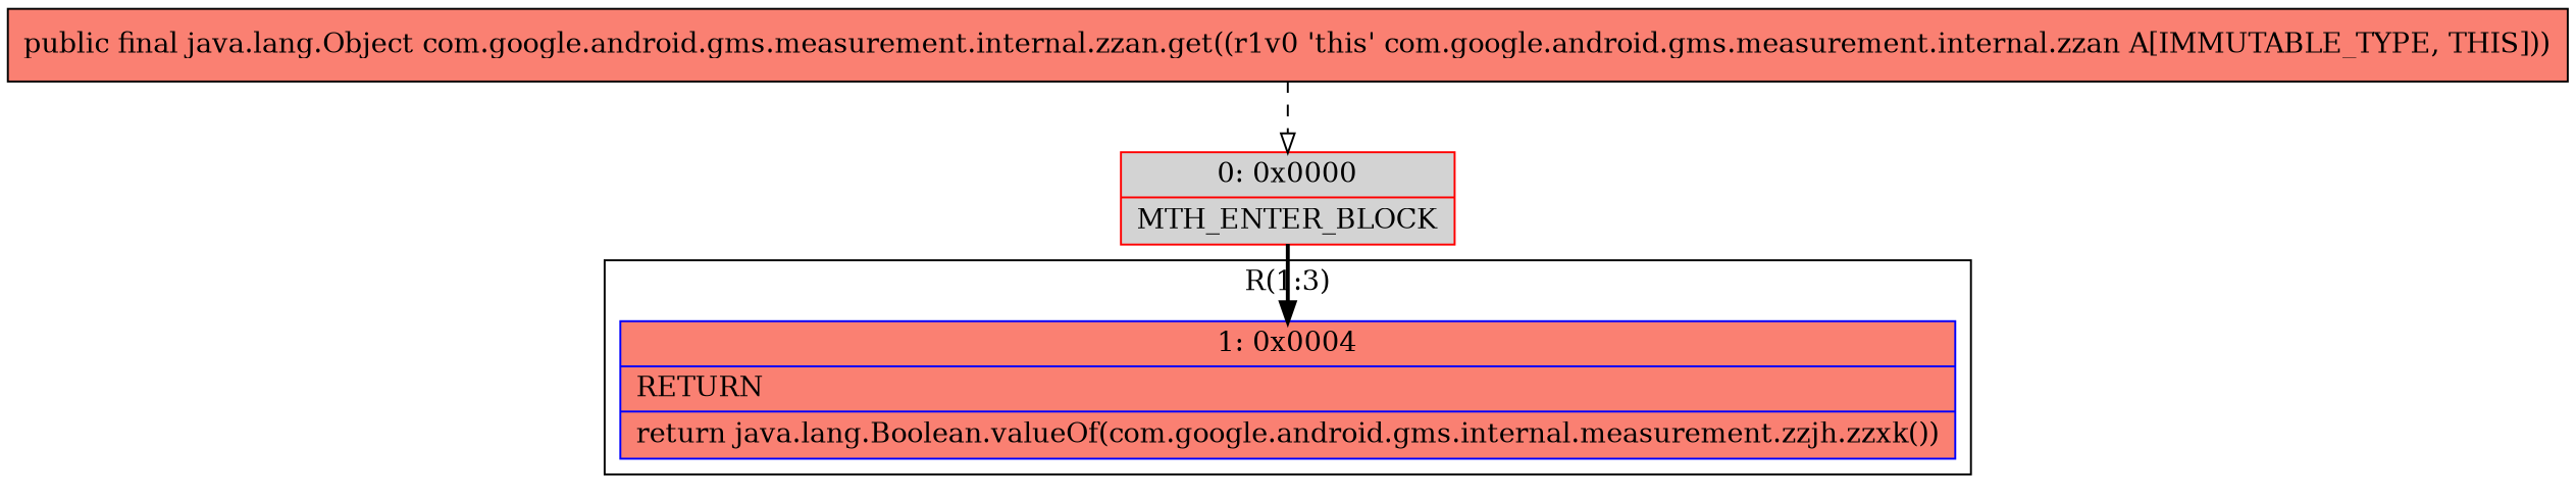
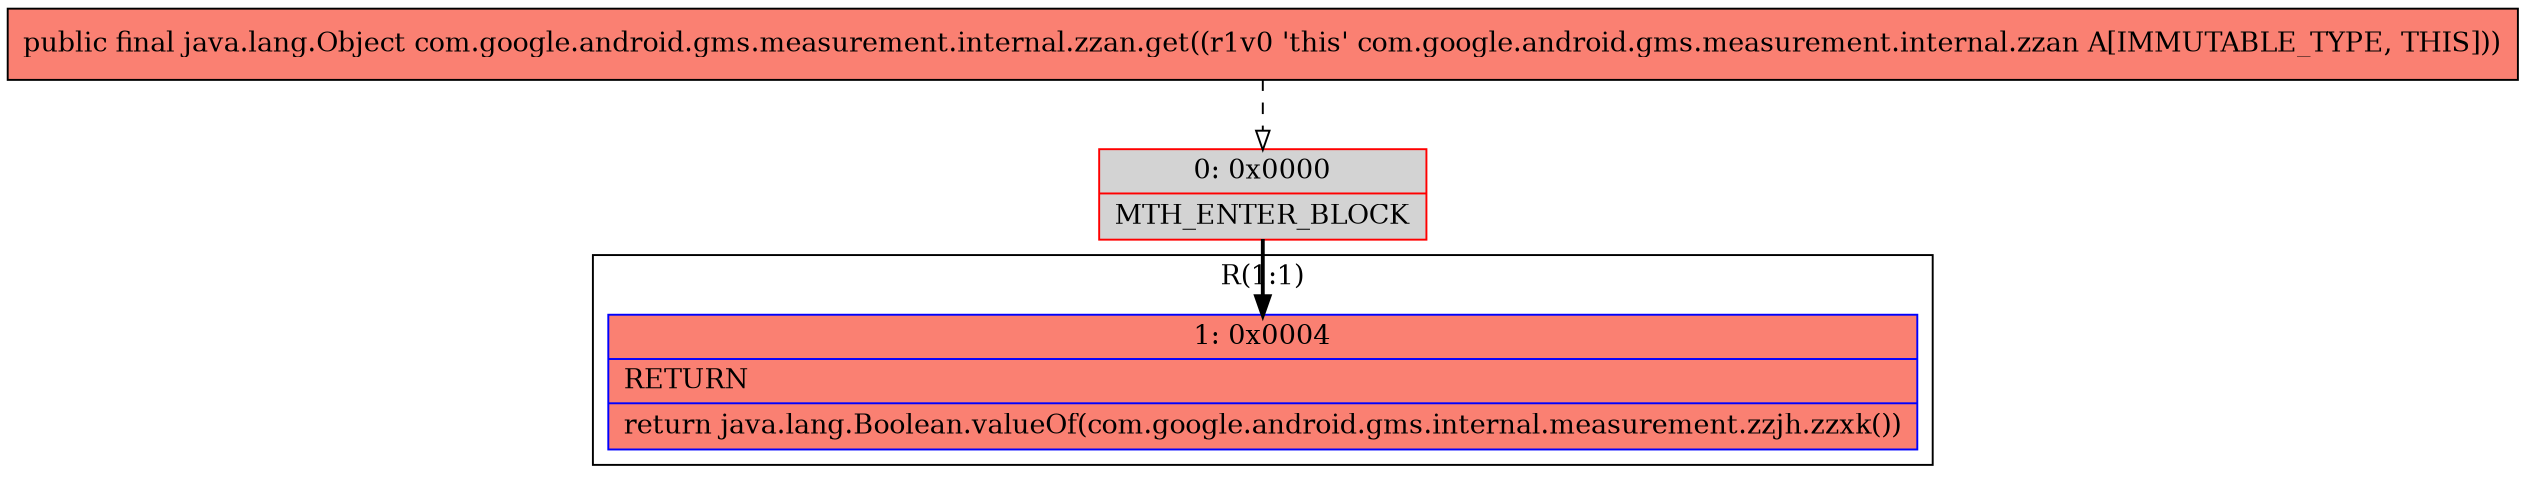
  digraph {
    node [shape=record style=filled fillcolor=salmon]
    n1 [color=blue label="{1\:\ 0x0004|RETURN\l|return java.lang.Boolean.valueOf(com.google.android.gms.internal.measurement.zzjh.zzxk())\l}"]
    n2 [color=red label="{0\:\ 0x0000|MTH_ENTER_BLOCK\l}" fillcolor=lightgrey]
    n3 [label="{public final java.lang.Object com.google.android.gms.measurement.internal.zzan.get((r1v0 'this' com.google.android.gms.measurement.internal.zzan A[IMMUTABLE_TYPE, THIS])) }"]
    subgraph cluster_1 {
-     label="R(1:3)"
+     label="R(1:1)"
      n1
    }
    n2 -> n1 [style=bold arrowhead=normal]
    n3 -> n2 [style=dashed arrowhead=onormal]
  }
